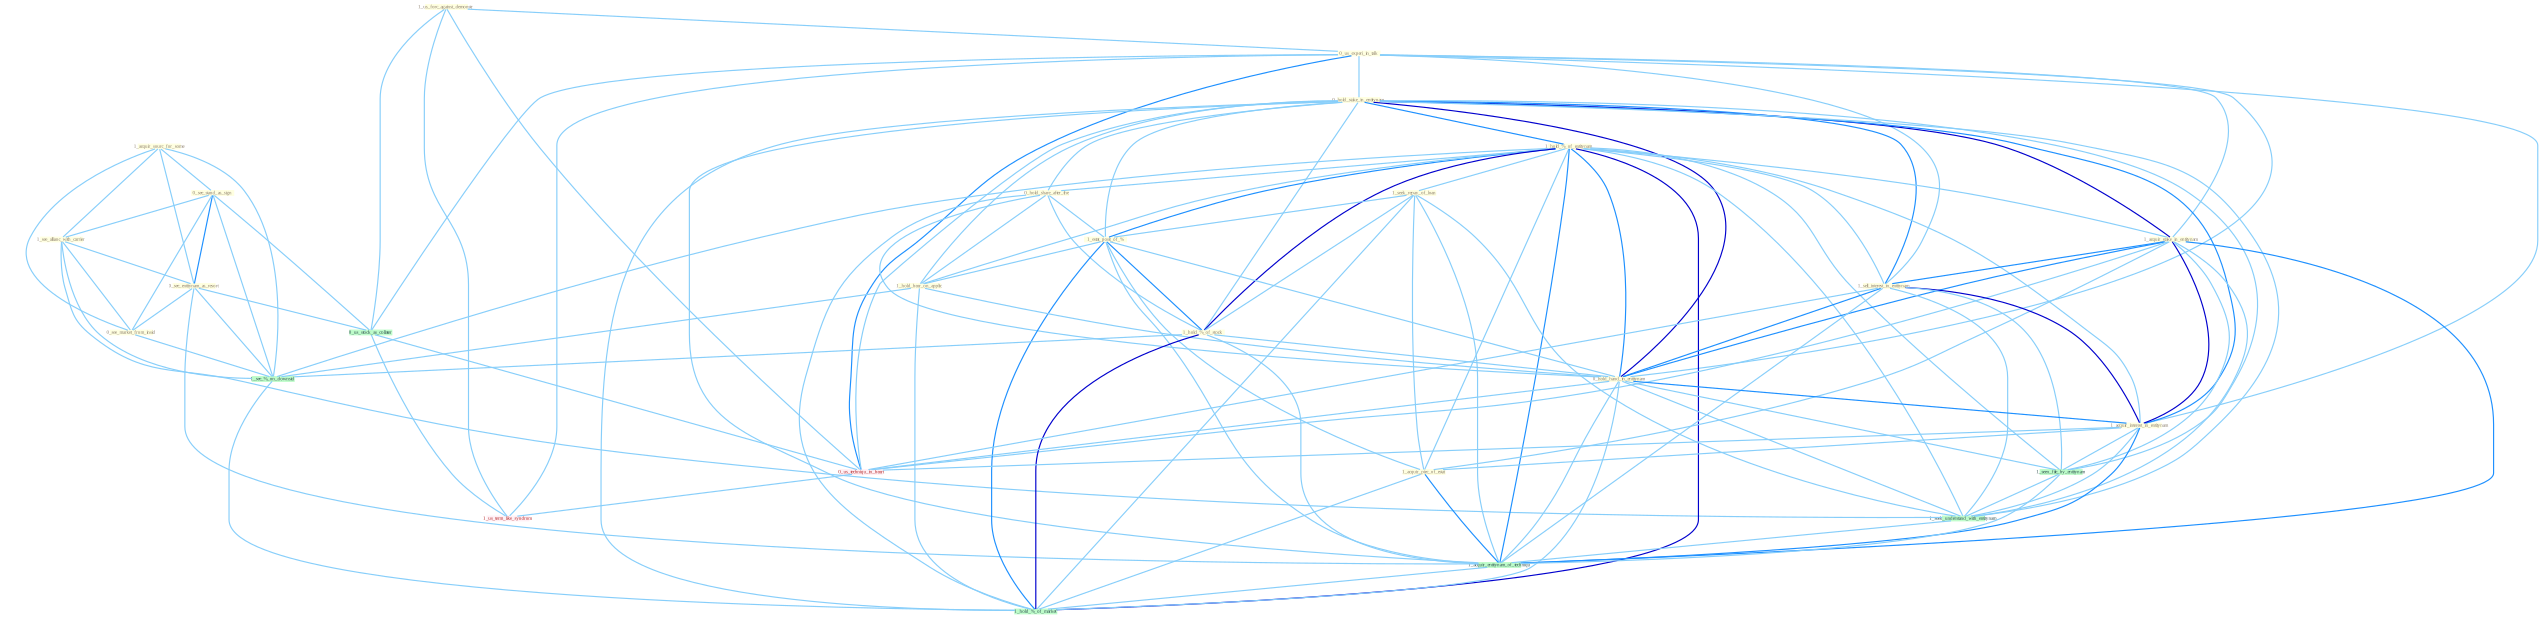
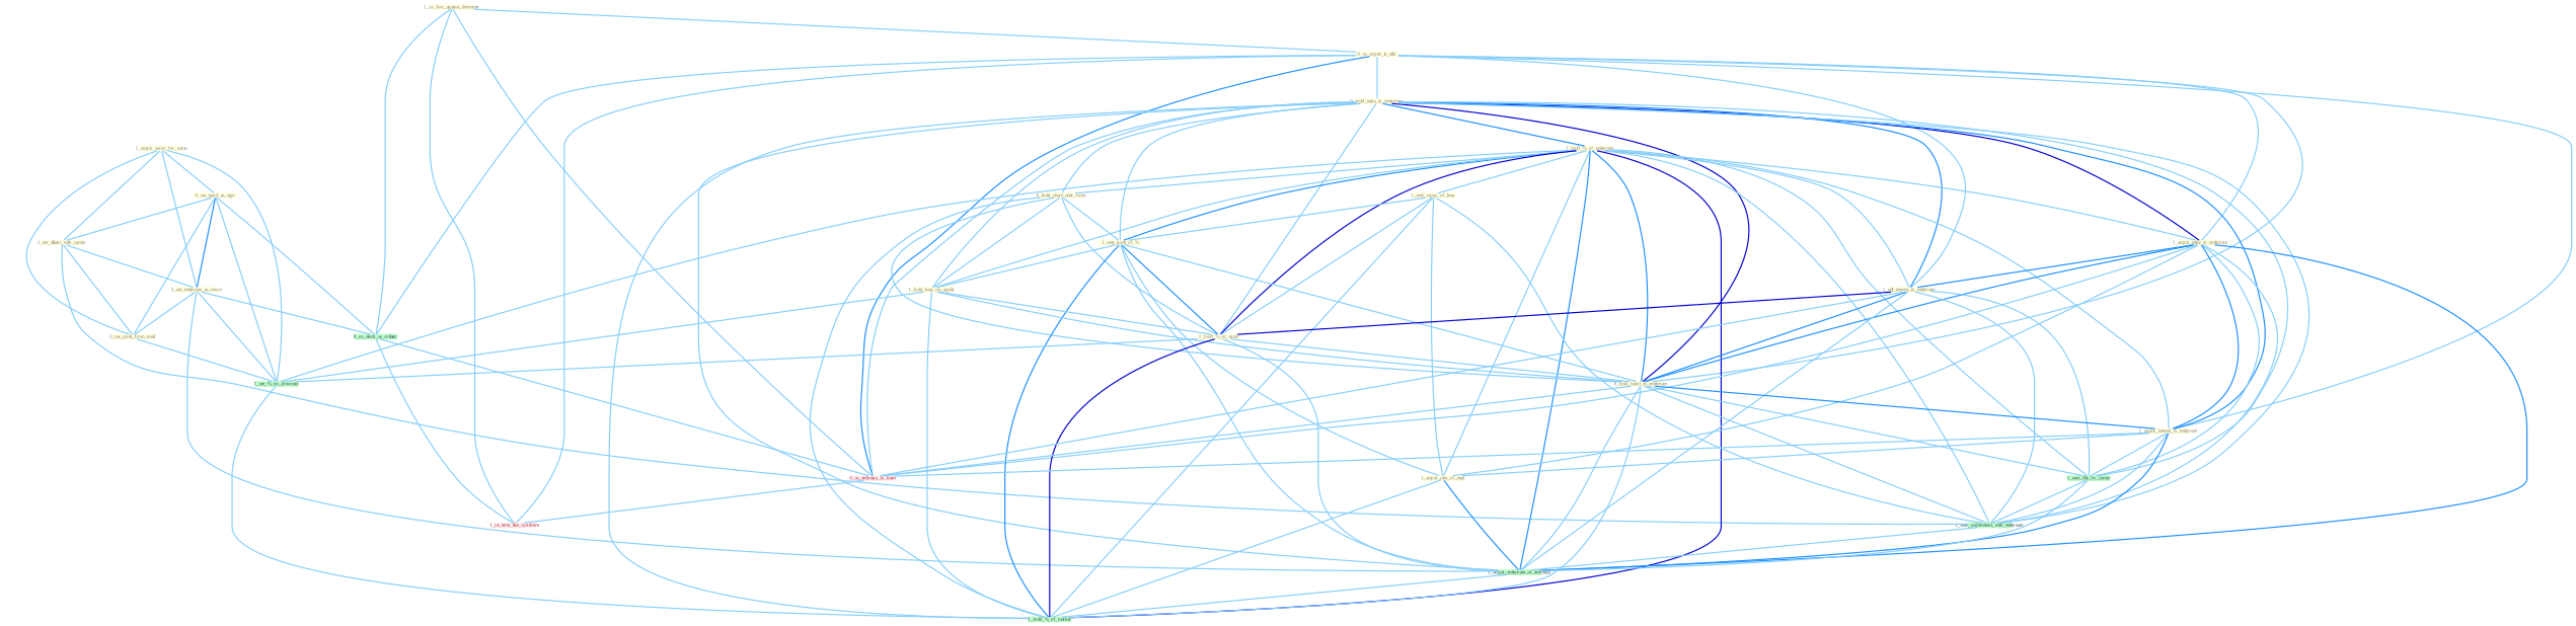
  graph {
    fontname="Liberation Serif"
    node [color="#ffffe0" fixedsize=true fontcolor="#8b7d6b" fontname="Liberation Serif" fontsize=4 shape=polygon style=filled]
    edge [color="#87cefa" fontname="Liberation Serif" w=1]
    n1 [height=.06 label="1_acquir_sourc_for_some" width=.5]
    "1_us_forc_against_demonstr " [height=.06 width=.5]
    "0_see_stand_as_sign " [height=.06 width=.5]
    "0_us_experi_in_talk " [height=.06 width=.5]
    "1_see_allianc_with_carrier " [height=.06 width=.5]
    "0_hold_stake_in_entitynam " [height=.06 width=.5]
    "1_hold_%_of_entitynam " [height=.06 width=.5]
    "0_see_entitynam_as_resort " [height=.06 width=.5]
-   "0_hold_share_after_the " [height=.06 width=.5]
+   "0_hold_share_after_the " [height=.06 width=.5 label="0_hold_share_after_from"]
    "1_acquir_stake_in_entitynam " [height=.06 width=.5]
    "1_seek_repay_of_loan " [height=.06 width=.5]
    n12 [height=.06 label="1_estat_posit_of_%" width=.5]
-   "0_see_market_from_insid " [height=.06 width=.5]
+   "0_see_market_from_insid " [height=.06 width=.5 label="0_see_posit_from_insid"]
    "1_hold_hear_on_applic " [height=.06 width=.5]
    "1_hold_%_of_stock " [height=.06 width=.5]
    "1_sell_interest_in_entitynam " [height=.06 width=.5]
    "0_hold_hand_in_entitynam " [height=.06 width=.5]
    "1_acquir_interest_in_entitynam " [height=.06 width=.5]
    "1_acquir_piec_of_estat " [height=.06 width=.5]
    "0_us_techniqu_in_heart " [color="#fff0f5" fontcolor="#b22222" height=.06 width=.5]
    "1_us_term_like_syndrom " [color="#fff0f5" fontcolor="#b22222" height=.06 width=.5]
    "1_see_%_on_downsid " [color="#BDFCC9" fontcolor="#2f4f4f" height=.06 width=.5]
    "0_us_stock_as_collater " [color="#BDFCC9" fontcolor="#2f4f4f" height=.06 width=.5]
    "1_seek_understand_with_entitynam " [color="#BDFCC9" fontcolor="#2f4f4f" height=.06 width=.5]
-   "1_seen_file_by_entitynam " [color="#BDFCC9" fontcolor="#2f4f4f" height=.06 width=.5]
+   "1_seen_file_by_entitynam " [color="#BDFCC9" fontcolor="#2f4f4f" height=.06 width=.5 label="1_seen_file_by_carrier"]
    n26 [color="#BDFCC9" fontcolor="#2f4f4f" height=.06 label="1_acquir_entitynam_of_techniqu" width=.5]
    "1_hold_%_of_market " [color="#BDFCC9" fontcolor="#2f4f4f" height=.06 width=.5]
    subgraph sub_1 {
      n1
      "1_us_forc_against_demonstr "
      "0_see_stand_as_sign "
      "0_us_experi_in_talk "
      "1_see_allianc_with_carrier "
      "0_hold_stake_in_entitynam "
      "1_hold_%_of_entitynam "
      "0_see_entitynam_as_resort "
      "0_hold_share_after_the "
      "1_acquir_stake_in_entitynam "
      "1_seek_repay_of_loan "
      n12
      "0_see_market_from_insid "
      "1_hold_hear_on_applic "
      "1_hold_%_of_stock "
      "1_sell_interest_in_entitynam "
      "0_hold_hand_in_entitynam "
      "1_acquir_interest_in_entitynam "
      "1_acquir_piec_of_estat "
    }
    subgraph sub_2 {
      "0_us_techniqu_in_heart "
      "1_us_term_like_syndrom "
    }
    n1 -- "0_see_stand_as_sign "
    n1 -- "1_see_allianc_with_carrier "
    n1 -- "0_see_entitynam_as_resort "
    n1 -- "0_see_market_from_insid "
    n1 -- "1_see_%_on_downsid "
    "1_us_forc_against_demonstr " -- "0_us_experi_in_talk "
    "1_us_forc_against_demonstr " -- "0_us_techniqu_in_heart "
    "1_us_forc_against_demonstr " -- "1_us_term_like_syndrom "
    "1_us_forc_against_demonstr " -- "0_us_stock_as_collater "
    "0_see_stand_as_sign " -- "1_see_allianc_with_carrier "
    "0_see_stand_as_sign " -- "0_see_entitynam_as_resort " [color="#1e90ff" w=2]
    "0_see_stand_as_sign " -- "0_see_market_from_insid "
    "0_see_stand_as_sign " -- "1_see_%_on_downsid "
    "0_see_stand_as_sign " -- "0_us_stock_as_collater "
    "0_us_experi_in_talk " -- "0_hold_stake_in_entitynam "
    "0_us_experi_in_talk " -- "1_acquir_stake_in_entitynam "
    "0_us_experi_in_talk " -- "1_sell_interest_in_entitynam "
    "0_us_experi_in_talk " -- "0_hold_hand_in_entitynam "
    "0_us_experi_in_talk " -- "1_acquir_interest_in_entitynam "
    "0_us_experi_in_talk " -- "0_us_techniqu_in_heart " [color="#1e90ff" w=2]
    "0_us_experi_in_talk " -- "1_us_term_like_syndrom "
    "0_us_experi_in_talk " -- "0_us_stock_as_collater "
    "1_see_allianc_with_carrier " -- "0_see_entitynam_as_resort "
    "1_see_allianc_with_carrier " -- "0_see_market_from_insid "
-   "1_see_allianc_with_carrier " -- "1_see_%_on_downsid "
    "1_see_allianc_with_carrier " -- "1_seek_understand_with_entitynam "
    "0_hold_stake_in_entitynam " -- "1_hold_%_of_entitynam " [color="#1e90ff" w=2]
    "0_hold_stake_in_entitynam " -- "0_hold_share_after_the "
    "0_hold_stake_in_entitynam " -- "1_acquir_stake_in_entitynam " [color="#0000cd" w=3]
    "0_hold_stake_in_entitynam " -- n12
    "0_hold_stake_in_entitynam " -- "1_hold_hear_on_applic "
    "0_hold_stake_in_entitynam " -- "1_hold_%_of_stock "
    "0_hold_stake_in_entitynam " -- "1_sell_interest_in_entitynam " [color="#1e90ff" w=2]
    "0_hold_stake_in_entitynam " -- "0_hold_hand_in_entitynam " [color="#0000cd" w=3]
    "0_hold_stake_in_entitynam " -- "1_acquir_interest_in_entitynam " [color="#1e90ff" w=2]
    "0_hold_stake_in_entitynam " -- "0_us_techniqu_in_heart "
    "0_hold_stake_in_entitynam " -- "1_seek_understand_with_entitynam "
    "0_hold_stake_in_entitynam " -- "1_seen_file_by_entitynam "
    "0_hold_stake_in_entitynam " -- n26
    "0_hold_stake_in_entitynam " -- "1_hold_%_of_market "
    "1_hold_%_of_entitynam " -- "0_hold_share_after_the "
    "1_hold_%_of_entitynam " -- "1_acquir_stake_in_entitynam "
    "1_hold_%_of_entitynam " -- "1_seek_repay_of_loan "
    "1_hold_%_of_entitynam " -- n12 [color="#1e90ff" w=2]
    "1_hold_%_of_entitynam " -- "1_hold_hear_on_applic "
    "1_hold_%_of_entitynam " -- "1_hold_%_of_stock " [color="#0000cd" w=3]
    "1_hold_%_of_entitynam " -- "1_sell_interest_in_entitynam "
    "1_hold_%_of_entitynam " -- "0_hold_hand_in_entitynam " [color="#1e90ff" w=2]
    "1_hold_%_of_entitynam " -- "1_acquir_interest_in_entitynam "
    "1_hold_%_of_entitynam " -- "1_acquir_piec_of_estat "
    "1_hold_%_of_entitynam " -- "1_see_%_on_downsid "
    "1_hold_%_of_entitynam " -- "1_seek_understand_with_entitynam "
    "1_hold_%_of_entitynam " -- "1_seen_file_by_entitynam "
    "1_hold_%_of_entitynam " -- n26 [color="#1e90ff" w=2]
    "1_hold_%_of_entitynam " -- "1_hold_%_of_market " [color="#0000cd" w=3]
    "0_see_entitynam_as_resort " -- "0_see_market_from_insid "
    "0_see_entitynam_as_resort " -- "1_see_%_on_downsid "
    "0_see_entitynam_as_resort " -- "0_us_stock_as_collater "
    "0_see_entitynam_as_resort " -- n26
    "0_hold_share_after_the " -- n12
    "0_hold_share_after_the " -- "1_hold_hear_on_applic "
    "0_hold_share_after_the " -- "1_hold_%_of_stock "
    "0_hold_share_after_the " -- "0_hold_hand_in_entitynam "
    "0_hold_share_after_the " -- "1_hold_%_of_market "
    "1_acquir_stake_in_entitynam " -- "1_sell_interest_in_entitynam " [color="#1e90ff" w=2]
    "1_acquir_stake_in_entitynam " -- "0_hold_hand_in_entitynam " [color="#1e90ff" w=2]
-   "1_acquir_stake_in_entitynam " -- "1_acquir_interest_in_entitynam " [color="#0000cd" w=3]
+   "1_acquir_stake_in_entitynam " -- "1_acquir_interest_in_entitynam " [color="#1e90ff" w=3]
    "1_acquir_stake_in_entitynam " -- "1_acquir_piec_of_estat "
    "1_acquir_stake_in_entitynam " -- "0_us_techniqu_in_heart "
    "1_acquir_stake_in_entitynam " -- "1_seek_understand_with_entitynam "
    "1_acquir_stake_in_entitynam " -- "1_seen_file_by_entitynam "
    "1_acquir_stake_in_entitynam " -- n26 [color="#1e90ff" w=2]
    "1_seek_repay_of_loan " -- n12
    "1_seek_repay_of_loan " -- "1_hold_%_of_stock "
    "1_seek_repay_of_loan " -- "1_acquir_piec_of_estat "
    "1_seek_repay_of_loan " -- "1_seek_understand_with_entitynam "
-   "1_seek_repay_of_loan " -- n26
    "1_seek_repay_of_loan " -- "1_hold_%_of_market "
    n12 -- "1_hold_hear_on_applic "
    n12 -- "1_hold_%_of_stock " [color="#1e90ff" w=2]
    n12 -- "0_hold_hand_in_entitynam "
    n12 -- "1_acquir_piec_of_estat "
    n12 -- n26
    n12 -- "1_hold_%_of_market " [color="#1e90ff" w=2]
    "0_see_market_from_insid " -- "1_see_%_on_downsid "
+   "1_hold_hear_on_applic " -- "1_hold_%_of_stock "
    "1_hold_hear_on_applic " -- "0_hold_hand_in_entitynam "
    "1_hold_hear_on_applic " -- "1_see_%_on_downsid "
    "1_hold_hear_on_applic " -- "1_hold_%_of_market "
    "1_hold_%_of_stock " -- "0_hold_hand_in_entitynam "
    "1_hold_%_of_stock " -- "1_see_%_on_downsid "
    "1_hold_%_of_stock " -- n26
    "1_hold_%_of_stock " -- "1_hold_%_of_market " [color="#0000cd" w=3]
    "1_sell_interest_in_entitynam " -- "0_hold_hand_in_entitynam " [color="#1e90ff" w=2]
-   "1_sell_interest_in_entitynam " -- "1_acquir_interest_in_entitynam " [color="#0000cd" w=3]
+   "1_sell_interest_in_entitynam " -- "1_hold_%_of_stock " [color="#0000cd" w=3]
    "1_sell_interest_in_entitynam " -- "0_us_techniqu_in_heart "
    "1_sell_interest_in_entitynam " -- "1_seek_understand_with_entitynam "
    "1_sell_interest_in_entitynam " -- "1_seen_file_by_entitynam "
    "1_sell_interest_in_entitynam " -- n26
    "0_hold_hand_in_entitynam " -- "1_acquir_interest_in_entitynam " [color="#1e90ff" w=2]
    "0_hold_hand_in_entitynam " -- "0_us_techniqu_in_heart "
    "0_hold_hand_in_entitynam " -- "1_seek_understand_with_entitynam "
    "0_hold_hand_in_entitynam " -- "1_seen_file_by_entitynam "
    "0_hold_hand_in_entitynam " -- n26
    "0_hold_hand_in_entitynam " -- "1_hold_%_of_market "
    "1_acquir_interest_in_entitynam " -- "1_acquir_piec_of_estat "
    "1_acquir_interest_in_entitynam " -- "0_us_techniqu_in_heart "
    "1_acquir_interest_in_entitynam " -- "1_seek_understand_with_entitynam "
    "1_acquir_interest_in_entitynam " -- "1_seen_file_by_entitynam "
    "1_acquir_interest_in_entitynam " -- n26 [color="#1e90ff" w=2]
    "1_acquir_piec_of_estat " -- n26 [color="#1e90ff" w=2]
    "1_acquir_piec_of_estat " -- "1_hold_%_of_market "
    "0_us_techniqu_in_heart " -- "1_us_term_like_syndrom "
    "1_see_%_on_downsid " -- "1_hold_%_of_market "
    "0_us_stock_as_collater " -- "0_us_techniqu_in_heart "
    "0_us_stock_as_collater " -- "1_us_term_like_syndrom "
    "1_seek_understand_with_entitynam " -- n26
    "1_seen_file_by_entitynam " -- "1_seek_understand_with_entitynam "
    "1_seen_file_by_entitynam " -- n26
    n26 -- "1_hold_%_of_market "
  }
